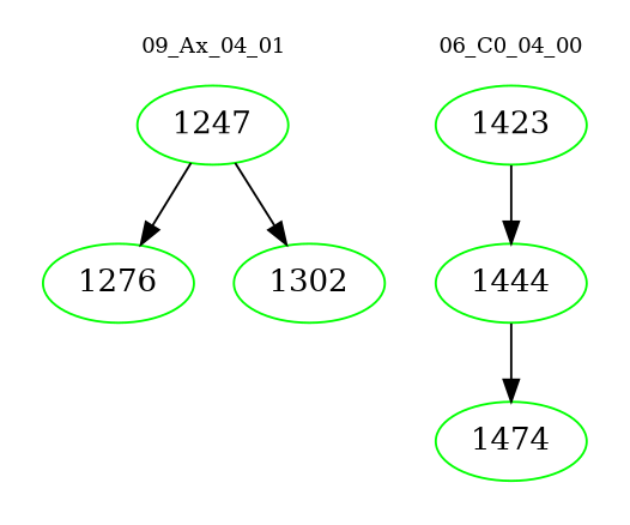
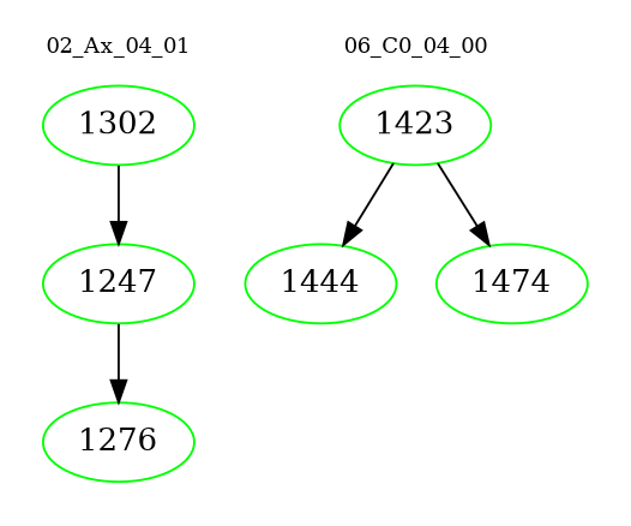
  digraph {
    node [color=green]
    edge [color=black]
    n1 [label=1276]
    n2 [label=1247]
    n3 [label=1302]
    n4 [label=1444]
    n5 [label=1423]
    n6 [label=1474]
    subgraph cluster_1 {
      color=white
      fontsize=10
-     label="09_Ax_04_01"
+     label="02_Ax_04_01"
      n1
      n2
      n3
    }
    subgraph cluster_2 {
      color=white
      fontsize=10
      label="06_C0_04_00"
      n4
      n5
      n6
    }
    n2 -> n1
-   n2 -> n3
+   n3 -> n2
    n5 -> n4
-   n4 -> n6
+   n5 -> n6
  }
